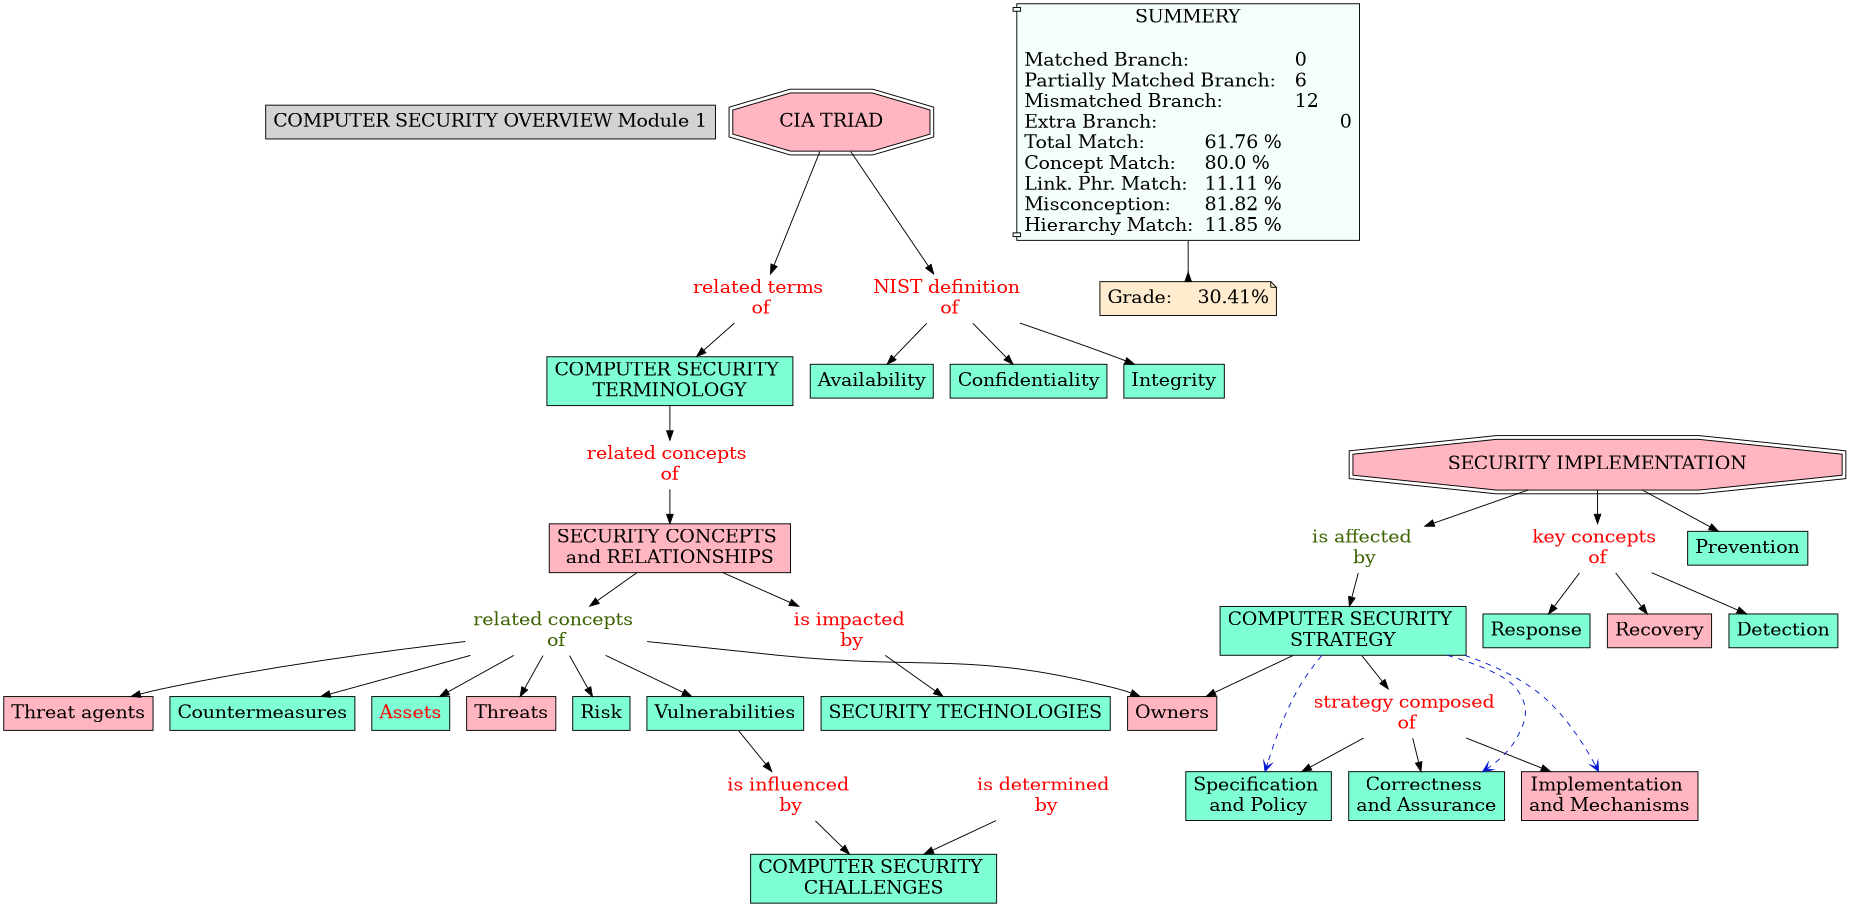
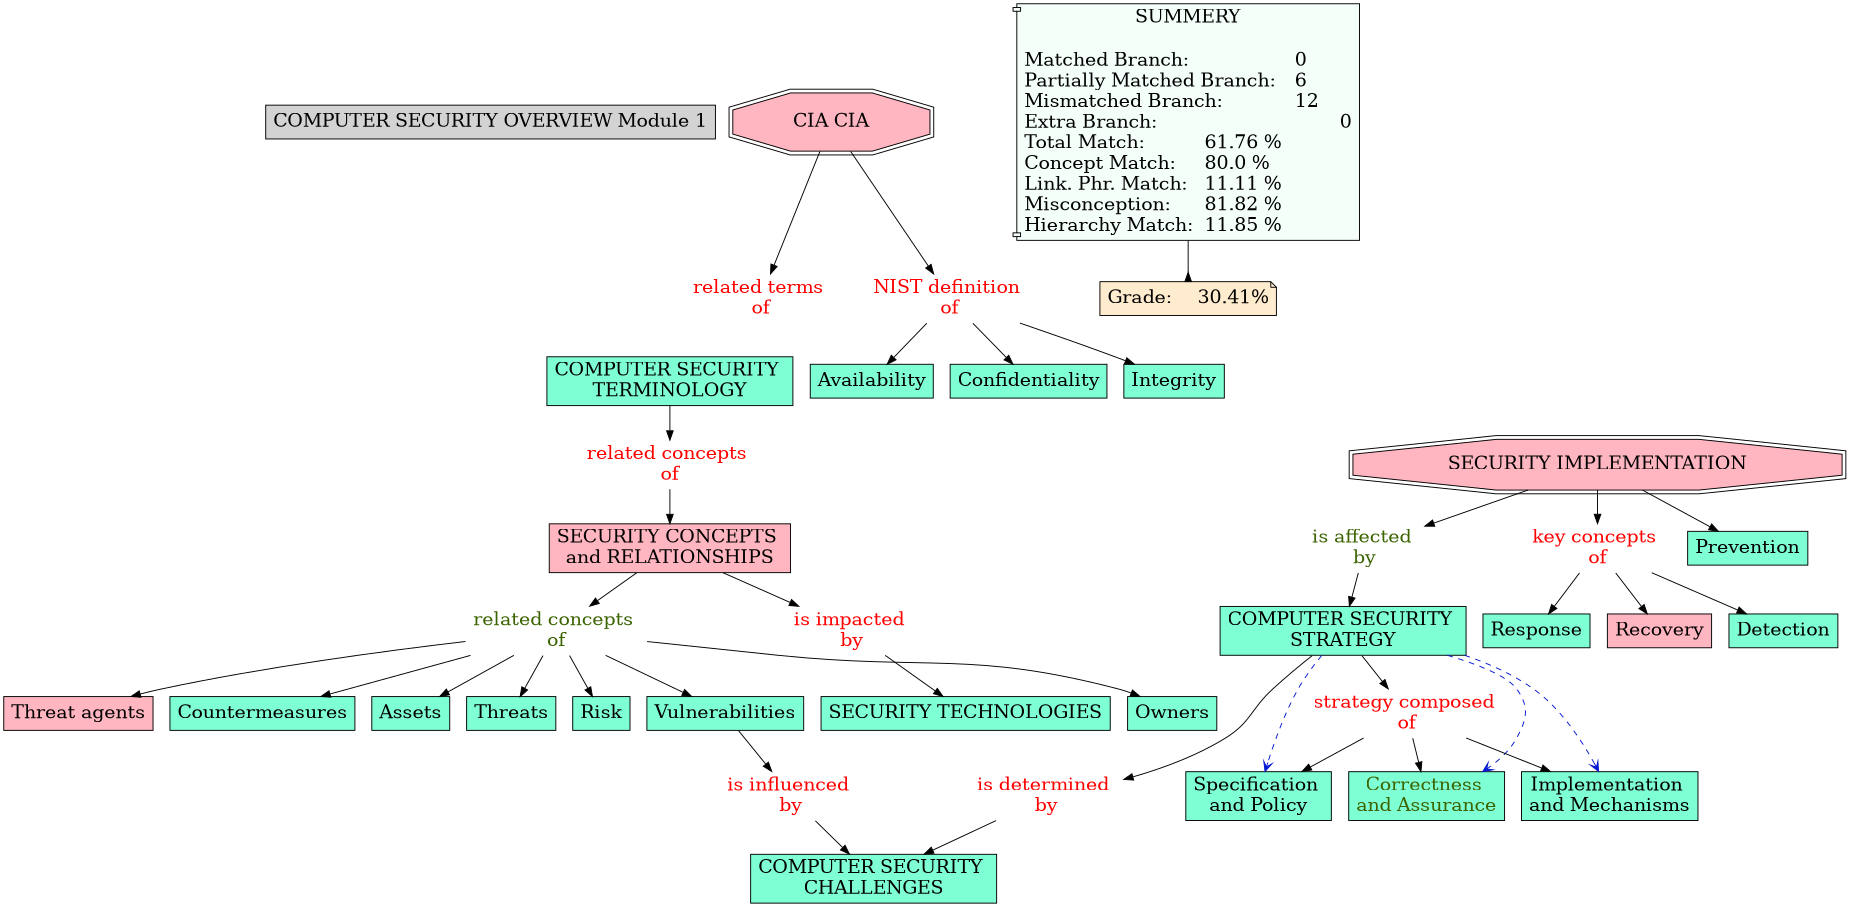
  digraph {
    fontname="DejaVu Serif"
    node [Gsplines=true fontname="DejaVu Serif" fontsize=20 shape=rect style=filled fillcolor=aquamarine]
    edge [constraint=true fontname="DejaVu Serif"]
    n1 [label="COMPUTER SECURITY OVERVIEW Module 1" fillcolor=""]
    n2 [label="COMPUTER SECURITY \nTERMINOLOGY"]
    n3 [fontcolor=red label="related concepts \nof" shape=none style="" fillcolor=""]
    n4 [fillcolor="#FFB6C1" label="SECURITY CONCEPTS \nand RELATIONSHIPS\n"]
    n5 [fontcolor=red label="is impacted \nby" shape=none style="" fillcolor=""]
    n6 [fontcolor="#3B6300" label="related concepts \nof" shape=none style="" fillcolor=""]
    n7 [fontcolor=red label="NIST definition \nof" shape=none style="" fillcolor=""]
    n8 [label=Availability]
    n9 [label=Confidentiality]
    n10 [label=Integrity]
    n11 [label="SECURITY TECHNOLOGIES\n"]
    n12 [fontcolor=red label="is influenced \nby" shape=none style="" fillcolor=""]
    n13 [label="COMPUTER SECURITY \nCHALLENGES"]
    n14 [label=Vulnerabilities]
-   n15 [fillcolor="#FFB6C1" label=Owners]
-   n16 [fillcolor="#FFB6C1" label=Threats]
+   n15 [label=Owners]
+   n16 [label=Threats]
    n17 [label=Risk]
    n18 [fillcolor="#FFB6C1" label="Threat agents\n"]
    n19 [label=Countermeasures]
-   n20 [label=Assets fontcolor=red]
+   n20 [label=Assets]
    n21 [fontcolor=red label="is determined \nby" shape=none style="" fillcolor=""]
    n22 [fillcolor="#FFB6C1" label="SECURITY IMPLEMENTATION\n" shape=doubleoctagon]
    n23 [fontcolor="#3B6300" label="is affected \nby" shape=none style="" fillcolor=""]
    n24 [fontcolor=red label="key concepts \nof" shape=none style="" fillcolor=""]
    n25 [label=Prevention]
    n26 [label="COMPUTER SECURITY \nSTRATEGY"]
    n27 [fillcolor="#FFB6C1" label=Recovery]
    n28 [label=Detection]
    n29 [label=Response]
    n30 [fontcolor=red label="strategy composed \nof" shape=none style="" fillcolor=""]
    n31 [label="Specification \nand Policy\n"]
-   n32 [label="Correctness \nand Assurance\n"]
-   n33 [fillcolor="#FFB6C1" label="Implementation \nand Mechanisms\n"]
-   n34 [fillcolor="#FFB6C1" label="CIA TRIAD" shape=doubleoctagon]
+   n32 [label="Correctness \nand Assurance\n" fontcolor="#3B6300"]
+   n33 [label="Implementation \nand Mechanisms\n"]
+   n34 [fillcolor="#FFB6C1" label="CIA CIA" shape=doubleoctagon]
    n35 [fontcolor=red label="related terms \nof" shape=none style="" fillcolor=""]
    n36 [fillcolor="#F5FFFA" label="SUMMERY\n\nMatched Branch:			0\lPartially Matched Branch:	6\lMismatched Branch:		12\lExtra Branch:				0\lTotal Match:		61.76 %\lConcept Match:	80.0 %\lLink. Phr. Match:	11.11 %\lMisconception:	81.82 %\lHierarchy Match:	11.85 %\l" shape=component]
    n37 [fillcolor="#FFEBCD" label="Grade:	30.41%" shape=note]
    n2 -> n3
    n3 -> n4
    n4 -> n5
    n4 -> n6
    n5 -> n11
    n6 -> n14
    n6 -> n15
    n6 -> n16
    n6 -> n17
    n6 -> n18
    n6 -> n19
    n6 -> n20
    n7 -> n8
    n7 -> n9
    n7 -> n10
    n12 -> n13
    n14 -> n12
    n21 -> n13
    n22 -> n23
    n22 -> n24
    n22 -> n25
    n23 -> n26
    n24 -> n27
    n24 -> n28
    n24 -> n29
-   n26 -> n15
+   n26 -> n21
    n26 -> n30
    n26 -> n31 [arrowhead=open color="#0316D1" style=dashed]
    n26 -> n32 [arrowhead=open color="#0316D1" style=dashed]
    n26 -> n33 [arrowhead=open color="#0316D1" style=dashed]
    n30 -> n31
    n30 -> n32
    n30 -> n33
    n34 -> n7
    n34 -> n35
-   n35 -> n2
    n36 -> n37 [arrowhead=inv color=black]
  }
